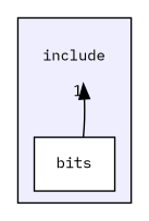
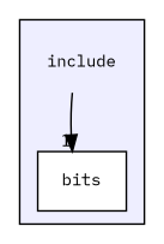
  digraph {
    compound=true
    fontname="IBM Plex Mono"
    node [fontname="IBM Plex Mono" fontsize=10]
    n1 [label=include shape=plaintext]
    n2 [color=black fillcolor=white label=bits shape=box style=filled]
    subgraph cluster_1 {
      bgcolor="#eeeeff"
      pencolor=black
      n1
      n2
    }
-   n2 -> n1 [headlabel=1 labeldistance=1.5 labelfontname=Helvetica labelfontsize=10 fontname="IBM Plex Mono"]
+   n1 -> n2 [headlabel=1 labeldistance=1.5 labelfontname=Helvetica labelfontsize=10 fontname="IBM Plex Mono"]
  }
